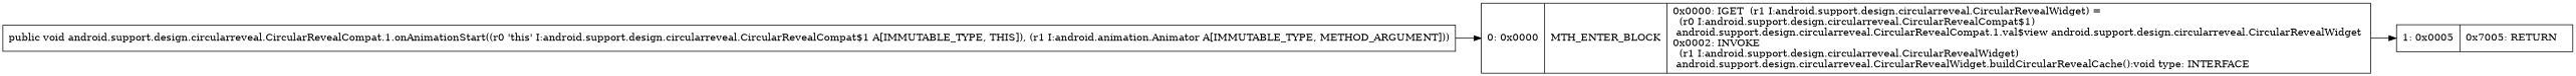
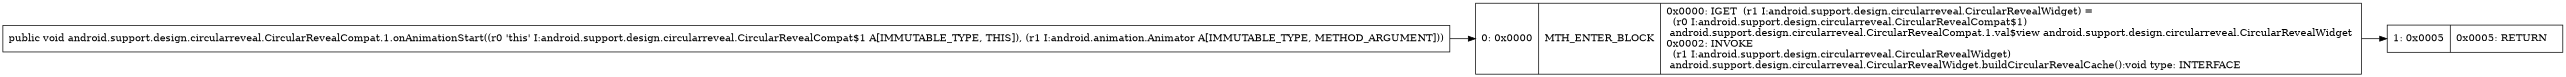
  digraph {
    rankdir=LR
    node [shape=record]
    n1 [label="{0\:\ 0x0000|MTH_ENTER_BLOCK\l|0x0000: IGET  (r1 I:android.support.design.circularreveal.CircularRevealWidget) = \l  (r0 I:android.support.design.circularreveal.CircularRevealCompat$1)\l android.support.design.circularreveal.CircularRevealCompat.1.val$view android.support.design.circularreveal.CircularRevealWidget \l0x0002: INVOKE  \l  (r1 I:android.support.design.circularreveal.CircularRevealWidget)\l android.support.design.circularreveal.CircularRevealWidget.buildCircularRevealCache():void type: INTERFACE \l}"]
-   n2 [label="{1\:\ 0x0005|0x7005: RETURN   \l}"]
+   n2 [label="{1\:\ 0x0005|0x0005: RETURN   \l}"]
    n3 [label="{public void android.support.design.circularreveal.CircularRevealCompat.1.onAnimationStart((r0 'this' I:android.support.design.circularreveal.CircularRevealCompat$1 A[IMMUTABLE_TYPE, THIS]), (r1 I:android.animation.Animator A[IMMUTABLE_TYPE, METHOD_ARGUMENT])) }"]
    n1 -> n2
    n3 -> n1
  }
